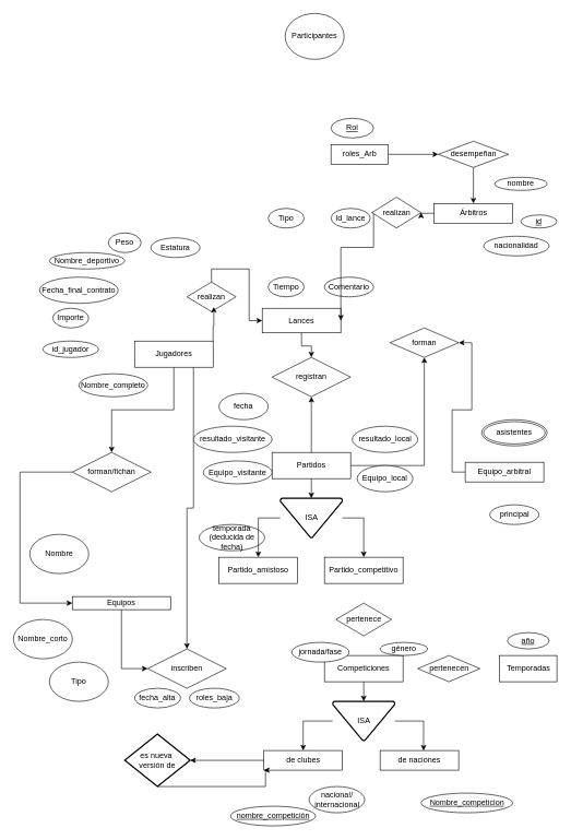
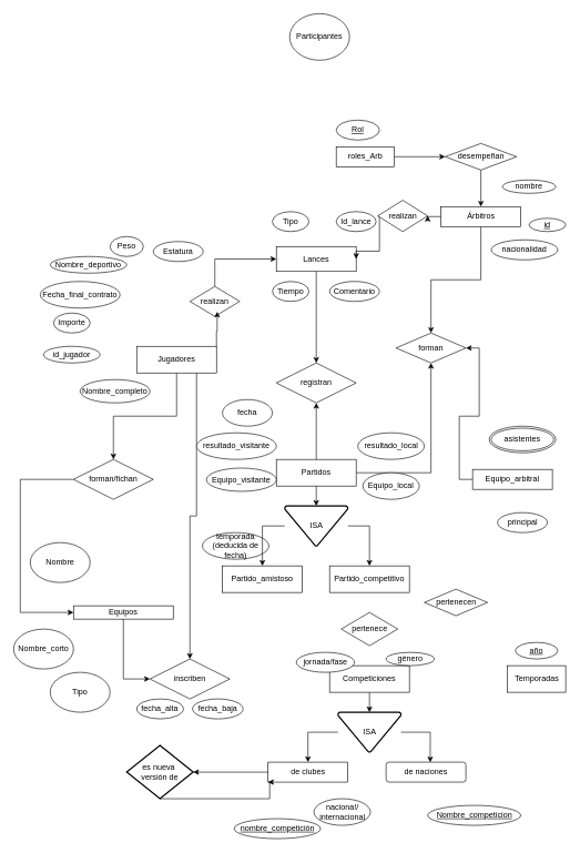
  <mxCell id="0" />
  <mxCell id="1" parent="0" />
  <mxCell id="2" style="edgeStyle=orthogonalEdgeStyle;rounded=0;orthogonalLoop=1;jettySize=auto;html=1;entryX=0.5;entryY=1;entryDx=0;entryDy=0;" edge="1" parent="1" source="3" target="52"><mxGeometry relative="1" as="geometry" /></mxCell>
  <mxCell id="3" value="Partidos" style="rounded=0;whiteSpace=wrap;html=1;" parent="1" vertex="1"><mxGeometry x="415" y="690" width="120" height="40" as="geometry" /></mxCell>
  <mxCell id="4" value="Equipos" style="rounded=0;whiteSpace=wrap;html=1;" parent="1" vertex="1"><mxGeometry x="110" y="910" width="150" height="20" as="geometry" /></mxCell>
  <mxCell id="5" value="Equipo_local" style="ellipse;whiteSpace=wrap;html=1;" parent="1" vertex="1"><mxGeometry x="545" y="710" width="85" height="40" as="geometry" /></mxCell>
  <mxCell id="6" value="Equipo_visitante" style="ellipse;whiteSpace=wrap;html=1;" parent="1" vertex="1"><mxGeometry x="310" y="703" width="105" height="35" as="geometry" /></mxCell>
  <mxCell id="7" value="Nombre" style="ellipse;whiteSpace=wrap;html=1;" parent="1" vertex="1"><mxGeometry x="45" y="815" width="90" height="60" as="geometry" /></mxCell>
  <mxCell id="8" value="Nombre_corto" style="ellipse;whiteSpace=wrap;html=1;" parent="1" vertex="1"><mxGeometry y="945" width="90" height="60" as="geometry" x="20" /></mxCell>
  <mxCell id="9" value="Tipo" style="ellipse;whiteSpace=wrap;html=1;" parent="1" vertex="1"><mxGeometry x="75" y="1010" width="90" height="60" as="geometry" /></mxCell>
  <mxCell id="10" value="Competiciones" style="rounded=0;whiteSpace=wrap;html=1;" parent="1" vertex="1"><mxGeometry x="495" y="1000" width="120" height="40" as="geometry" /></mxCell>
  <mxCell id="11" value="Temporadas" style="rounded=0;whiteSpace=wrap;html=1;" parent="1" vertex="1"><mxGeometry x="762.5" y="1000" width="87.5" height="40" as="geometry" /></mxCell>
  <mxCell id="12" value="Participantes" style="ellipse;whiteSpace=wrap;html=1;" parent="1" vertex="1"><mxGeometry x="435" y="20" width="90" height="70" as="geometry" /></mxCell>
+ <mxCell id="13" style="edgeStyle=orthogonalEdgeStyle;rounded=0;orthogonalLoop=1;jettySize=auto;html=1;exitX=0.5;exitY=1;exitDx=0;exitDy=0;entryX=0.5;entryY=0;entryDx=0;entryDy=0;" edge="1" parent="1" source="15" target="52"><mxGeometry relative="1" as="geometry" /></mxCell>
  <mxCell id="14" style="edgeStyle=orthogonalEdgeStyle;rounded=0;orthogonalLoop=1;jettySize=auto;html=1;exitX=0;exitY=0.5;exitDx=0;exitDy=0;entryX=1;entryY=0.5;entryDx=0;entryDy=0;" edge="1" parent="1" source="15" target="77"><mxGeometry relative="1" as="geometry" /></mxCell>
  <mxCell id="15" value="Árbitros" style="rounded=0;whiteSpace=wrap;html=1;" parent="1" vertex="1"><mxGeometry x="662.5" y="310" width="120" height="30" as="geometry" /></mxCell>
  <mxCell id="16" style="edgeStyle=orthogonalEdgeStyle;rounded=0;orthogonalLoop=1;jettySize=auto;html=1;exitX=0;exitY=0.5;exitDx=0;exitDy=0;entryX=1;entryY=0.5;entryDx=0;entryDy=0;" edge="1" parent="1" source="17" target="52"><mxGeometry relative="1" as="geometry" /></mxCell>
  <mxCell id="17" value="Equipo_arbitral" style="rounded=0;whiteSpace=wrap;html=1;" parent="1" vertex="1"><mxGeometry x="710" y="705" width="120" height="30" as="geometry" /></mxCell>
  <mxCell id="18" style="edgeStyle=orthogonalEdgeStyle;rounded=0;orthogonalLoop=1;jettySize=auto;html=1;exitX=0.5;exitY=1;exitDx=0;exitDy=0;entryX=0.5;entryY=0;entryDx=0;entryDy=0;" edge="1" parent="1" source="20" target="51"><mxGeometry relative="1" as="geometry" /></mxCell>
  <mxCell id="19" style="edgeStyle=orthogonalEdgeStyle;rounded=0;orthogonalLoop=1;jettySize=auto;html=1;exitX=0.75;exitY=1;exitDx=0;exitDy=0;entryX=0.5;entryY=0;entryDx=0;entryDy=0;" edge="1" parent="1" source="20" target="60"><mxGeometry relative="1" as="geometry" /></mxCell>
  <mxCell id="20" value="Jugadores" style="rounded=0;whiteSpace=wrap;html=1;" parent="1" vertex="1"><mxGeometry x="205" y="520" width="120" height="40" as="geometry" /></mxCell>
  <mxCell id="21" value="Nombre_completo" style="ellipse;whiteSpace=wrap;html=1;" parent="1" vertex="1"><mxGeometry x="120" y="570" width="105" height="35" as="geometry" /></mxCell>
  <mxCell id="22" value="Nombre_deportivo" style="ellipse;whiteSpace=wrap;html=1;" parent="1" vertex="1"><mxGeometry x="75" y="385" width="115" height="25" as="geometry" /></mxCell>
  <mxCell id="23" value="id_jugador" style="ellipse;whiteSpace=wrap;html=1;" parent="1" vertex="1"><mxGeometry x="65" y="520" width="85" height="25" as="geometry" /></mxCell>
  <mxCell id="24" value="Peso" style="ellipse;whiteSpace=wrap;html=1;" parent="1" vertex="1"><mxGeometry x="165" y="355" width="50" height="30" as="geometry" /></mxCell>
  <mxCell id="25" value="Estatura" style="ellipse;whiteSpace=wrap;html=1;" parent="1" vertex="1"><mxGeometry x="230" y="362.5" width="75" height="30" as="geometry" /></mxCell>
  <mxCell id="26" value="Fecha_final_contrato" style="ellipse;whiteSpace=wrap;html=1;" parent="1" vertex="1"><mxGeometry x="60" y="422.5" width="120" height="40" as="geometry" /></mxCell>
  <mxCell id="27" value="Importe" style="ellipse;whiteSpace=wrap;html=1;" parent="1" vertex="1"><mxGeometry x="80" y="470" width="55" height="30" as="geometry" /></mxCell>
  <mxCell id="28" style="edgeStyle=orthogonalEdgeStyle;rounded=0;orthogonalLoop=1;jettySize=auto;html=1;exitX=0.5;exitY=1;exitDx=0;exitDy=0;entryX=0.5;entryY=0;entryDx=0;entryDy=0;" edge="1" parent="1" source="29" target="74"><mxGeometry relative="1" as="geometry" /></mxCell>
- <mxCell id="29" value="Lances" style="rounded=0;whiteSpace=wrap;html=1;" parent="1" vertex="1"><mxGeometry x="400" y="470" width="120" height="37.5" as="geometry" /></mxCell>
+ <mxCell id="29" value="Lances" style="rounded=0;whiteSpace=wrap;html=1;" parent="1" vertex="1"><mxGeometry x="415" y="370" width="120" height="37.5" as="geometry" /></mxCell>
  <mxCell id="30" value="Tipo" style="ellipse;whiteSpace=wrap;html=1;" parent="1" vertex="1"><mxGeometry x="409" y="317.5" width="55" height="30" as="geometry" /></mxCell>
  <mxCell id="31" value="Tiempo" style="ellipse;whiteSpace=wrap;html=1;" parent="1" vertex="1"><mxGeometry x="409" y="422.5" width="55" height="30" as="geometry" /></mxCell>
  <mxCell id="32" value="Id_lance" style="ellipse;whiteSpace=wrap;html=1;" parent="1" vertex="1"><mxGeometry x="505" y="317.5" width="60" height="30" as="geometry" /></mxCell>
  <mxCell id="33" value="Comentario" style="ellipse;whiteSpace=wrap;html=1;" parent="1" vertex="1"><mxGeometry x="495" y="422.5" width="75" height="30" as="geometry" /></mxCell>
  <mxCell id="34" value="fecha" style="ellipse;whiteSpace=wrap;html=1;" parent="1" vertex="1"><mxGeometry x="334" y="600" width="75" height="40" as="geometry" /></mxCell>
  <mxCell id="35" value="resultado_local" style="ellipse;whiteSpace=wrap;html=1;" parent="1" vertex="1"><mxGeometry x="537.5" y="650" width="100" height="40" as="geometry" /></mxCell>
  <mxCell id="36" value="jornada/fase" style="ellipse;whiteSpace=wrap;html=1;" parent="1" vertex="1"><mxGeometry x="445" y="980" width="87.5" height="30" as="geometry" /></mxCell>
  <mxCell id="37" value="resultado_visitante" style="ellipse;whiteSpace=wrap;html=1;" parent="1" vertex="1"><mxGeometry x="295" y="650" width="120" height="40" as="geometry" /></mxCell>
  <mxCell id="38" value="Partido_competitivo" style="rounded=0;whiteSpace=wrap;html=1;" parent="1" vertex="1"><mxGeometry x="495" y="850" width="120" height="40" as="geometry" /></mxCell>
  <mxCell id="39" value="Partido_amistoso" style="rounded=0;whiteSpace=wrap;html=1;" parent="1" vertex="1"><mxGeometry x="334" y="850" width="120" height="40" as="geometry" /></mxCell>
  <mxCell id="40" style="edgeStyle=orthogonalEdgeStyle;rounded=0;orthogonalLoop=1;jettySize=auto;html=1;exitX=0;exitY=0.5;exitDx=0;exitDy=0;exitPerimeter=0;entryX=0.5;entryY=0;entryDx=0;entryDy=0;" edge="1" parent="1" source="41" target="44"><mxGeometry relative="1" as="geometry" /></mxCell>
  <mxCell id="41" value="ISA" style="strokeWidth=2;html=1;shape=mxgraph.flowchart.merge_or_storage;whiteSpace=wrap;" vertex="1" parent="1"><mxGeometry x="507.5" y="1070" width="95" height="60" as="geometry" /></mxCell>
  <mxCell id="42" value="género" style="ellipse;whiteSpace=wrap;html=1;" vertex="1" parent="1"><mxGeometry x="580" y="980" width="72.5" height="20" as="geometry" /></mxCell>
- <mxCell id="43" value="de naciones" style="rounded=0;whiteSpace=wrap;html=1;" vertex="1" parent="1"><mxGeometry x="580" y="1145" width="120" height="30" as="geometry" /></mxCell>
+ <mxCell id="43" value="de naciones" style="whiteSpace=wrap;html=1;rounded=1;" vertex="1" parent="1"><mxGeometry x="580" y="1145" width="120" height="30" as="geometry" /></mxCell>
  <mxCell id="44" value="de clubes" style="rounded=0;whiteSpace=wrap;html=1;" vertex="1" parent="1"><mxGeometry x="402.5" y="1145" width="120" height="30" as="geometry" /></mxCell>
  <mxCell id="45" value="naciona!/&lt;div&gt;internacional&lt;/div&gt;" style="ellipse;whiteSpace=wrap;html=1;" vertex="1" parent="1"><mxGeometry x="471.5" y="1200" width="85" height="40" as="geometry" /></mxCell>
  <mxCell id="46" style="edgeStyle=orthogonalEdgeStyle;rounded=0;orthogonalLoop=1;jettySize=auto;html=1;exitX=0.5;exitY=1;exitDx=0;exitDy=0;exitPerimeter=0;entryX=0;entryY=1;entryDx=0;entryDy=0;" edge="1" parent="1" source="47" target="44"><mxGeometry relative="1" as="geometry"><Array as="points"><mxPoint x="405" y="1200" /></Array></mxGeometry></mxCell>
  <mxCell id="47" value="es nueva&amp;nbsp;&lt;div&gt;versión de&lt;/div&gt;" style="strokeWidth=2;html=1;shape=mxgraph.flowchart.decision;whiteSpace=wrap;" vertex="1" parent="1"><mxGeometry x="190" y="1120" width="100" height="80" as="geometry" /></mxCell>
  <mxCell id="48" style="edgeStyle=orthogonalEdgeStyle;rounded=0;orthogonalLoop=1;jettySize=auto;html=1;exitX=0;exitY=0.5;exitDx=0;exitDy=0;entryX=1;entryY=0.5;entryDx=0;entryDy=0;entryPerimeter=0;" edge="1" parent="1" source="44" target="47"><mxGeometry relative="1" as="geometry" /></mxCell>
  <mxCell id="49" value="temporada&lt;div&gt;(deducida de fecha)&lt;/div&gt;" style="ellipse;whiteSpace=wrap;html=1;" vertex="1" parent="1"><mxGeometry x="303.75" y="800" width="100" height="40" as="geometry" /></mxCell>
  <mxCell id="50" style="edgeStyle=orthogonalEdgeStyle;rounded=0;orthogonalLoop=1;jettySize=auto;html=1;exitX=0;exitY=0.5;exitDx=0;exitDy=0;entryX=0;entryY=0.5;entryDx=0;entryDy=0;" edge="1" parent="1" source="51" target="4"><mxGeometry relative="1" as="geometry"><Array as="points"><mxPoint x="105" y="720" /><mxPoint x="30" y="720" /><mxPoint x="30" y="915" /></Array></mxGeometry></mxCell>
  <mxCell id="51" value="forman/fichan" style="shape=rhombus;perimeter=rhombusPerimeter;whiteSpace=wrap;html=1;align=center;" vertex="1" parent="1"><mxGeometry x="110" y="690" width="120" height="60" as="geometry" /></mxCell>
  <mxCell id="52" value="forman" style="shape=rhombus;perimeter=rhombusPerimeter;whiteSpace=wrap;html=1;align=center;" vertex="1" parent="1"><mxGeometry x="595" y="500" width="105" height="45" as="geometry" /></mxCell>
  <mxCell id="53" style="edgeStyle=orthogonalEdgeStyle;rounded=0;orthogonalLoop=1;jettySize=auto;html=1;exitX=0.5;exitY=0;exitDx=0;exitDy=0;entryX=0;entryY=0.5;entryDx=0;entryDy=0;" edge="1" parent="1" source="54" target="29"><mxGeometry relative="1" as="geometry" /></mxCell>
  <mxCell id="54" value="realizan" style="shape=rhombus;perimeter=rhombusPerimeter;whiteSpace=wrap;html=1;align=center;" vertex="1" parent="1"><mxGeometry x="285" y="430" width="75" height="45" as="geometry" /></mxCell>
  <mxCell id="55" value="principal" style="ellipse;whiteSpace=wrap;html=1;" vertex="1" parent="1"><mxGeometry x="747.5" y="770" width="75" height="30" as="geometry" /></mxCell>
  <mxCell id="56" value="asistentes" style="ellipse;shape=doubleEllipse;margin=3;whiteSpace=wrap;html=1;align=center;" vertex="1" parent="1"><mxGeometry x="735" y="640" width="100" height="40" as="geometry" /></mxCell>
  <mxCell id="57" style="edgeStyle=orthogonalEdgeStyle;rounded=0;orthogonalLoop=1;jettySize=auto;html=1;exitX=1;exitY=0.5;exitDx=0;exitDy=0;entryX=0;entryY=0.5;entryDx=0;entryDy=0;" edge="1" parent="1" source="58" target="63"><mxGeometry relative="1" as="geometry" /></mxCell>
  <mxCell id="58" value="roles_Arb" style="whiteSpace=wrap;html=1;align=center;" vertex="1" parent="1"><mxGeometry x="505" y="220" width="87.5" height="30" as="geometry" /></mxCell>
  <mxCell id="59" value="Rol" style="ellipse;whiteSpace=wrap;html=1;align=center;fontStyle=4;" vertex="1" parent="1"><mxGeometry x="505" y="180" width="65" height="30" as="geometry" /></mxCell>
  <mxCell id="60" value="inscriben" style="shape=rhombus;perimeter=rhombusPerimeter;whiteSpace=wrap;html=1;align=center;" vertex="1" parent="1"><mxGeometry x="225" y="990" width="120" height="60" as="geometry" /></mxCell>
  <mxCell id="61" style="edgeStyle=orthogonalEdgeStyle;rounded=0;orthogonalLoop=1;jettySize=auto;html=1;exitX=0.5;exitY=1;exitDx=0;exitDy=0;entryX=0;entryY=0.5;entryDx=0;entryDy=0;" edge="1" parent="1" source="4" target="60"><mxGeometry relative="1" as="geometry" /></mxCell>
  <mxCell id="62" style="edgeStyle=orthogonalEdgeStyle;rounded=0;orthogonalLoop=1;jettySize=auto;html=1;exitX=0.5;exitY=1;exitDx=0;exitDy=0;entryX=0.5;entryY=0;entryDx=0;entryDy=0;" edge="1" parent="1" source="63" target="15"><mxGeometry relative="1" as="geometry"><mxPoint x="721" y="300" as="targetPoint" /></mxGeometry></mxCell>
  <mxCell id="63" value="desempeñan" style="shape=rhombus;perimeter=rhombusPerimeter;whiteSpace=wrap;html=1;align=center;" vertex="1" parent="1"><mxGeometry x="668.75" y="215" width="107.5" height="40" as="geometry" /></mxCell>
- <mxCell id="64" value="pertenecen" style="shape=rhombus;perimeter=rhombusPerimeter;whiteSpace=wrap;html=1;align=center;" vertex="1" parent="1"><mxGeometry x="637.5" y="1000" width="95" height="40" as="geometry" /></mxCell>
+ <mxCell id="64" value="pertenecen" style="shape=rhombus;perimeter=rhombusPerimeter;whiteSpace=wrap;html=1;align=center;" vertex="1" parent="1"><mxGeometry x="637.5" y="885" width="95" height="40" as="geometry" /></mxCell>
  <mxCell id="65" value="año" style="ellipse;whiteSpace=wrap;html=1;align=center;fontStyle=4;" vertex="1" parent="1"><mxGeometry x="774.38" y="965" width="63.75" height="25" as="geometry" /></mxCell>
  <mxCell id="66" value="pertenece" style="shape=rhombus;perimeter=rhombusPerimeter;whiteSpace=wrap;html=1;align=center;" vertex="1" parent="1"><mxGeometry x="512.5" y="920" width="85" height="50" as="geometry" /></mxCell>
  <mxCell id="67" value="nombre_competición" style="ellipse;whiteSpace=wrap;html=1;align=center;fontStyle=4;" vertex="1" parent="1"><mxGeometry x="351.5" y="1230" width="130" height="30" as="geometry" /></mxCell>
  <mxCell id="68" value="Nombre_competicion" style="ellipse;whiteSpace=wrap;html=1;align=center;fontStyle=4;" vertex="1" parent="1"><mxGeometry x="642.5" y="1210" width="140" height="30" as="geometry" /></mxCell>
  <mxCell id="69" value="nacionalidad" style="ellipse;whiteSpace=wrap;html=1;align=center;" vertex="1" parent="1"><mxGeometry x="738.13" y="360" width="100" height="30" as="geometry" /></mxCell>
  <mxCell id="70" value="id" style="ellipse;whiteSpace=wrap;html=1;align=center;fontStyle=4;" vertex="1" parent="1"><mxGeometry x="795" y="327.5" width="55" height="20" as="geometry" /></mxCell>
  <mxCell id="71" value="nombre" style="ellipse;whiteSpace=wrap;html=1;align=center;" vertex="1" parent="1"><mxGeometry x="755" y="270" width="80" height="20" as="geometry" /></mxCell>
  <mxCell id="72" value="fecha_alta" style="ellipse;whiteSpace=wrap;html=1;align=center;" vertex="1" parent="1"><mxGeometry x="205.25" y="1050" width="70" height="30" as="geometry" /></mxCell>
- <mxCell id="73" value="roles_baja" style="ellipse;whiteSpace=wrap;html=1;align=center;" vertex="1" parent="1"><mxGeometry x="289" y="1050" width="76" height="30" as="geometry" /></mxCell>
+ <mxCell id="73" value="fecha_baja" style="ellipse;whiteSpace=wrap;html=1;align=center;" vertex="1" parent="1"><mxGeometry x="289" y="1050" width="76" height="30" as="geometry" /></mxCell>
  <mxCell id="74" value="registran" style="shape=rhombus;perimeter=rhombusPerimeter;whiteSpace=wrap;html=1;align=center;" vertex="1" parent="1"><mxGeometry x="415" y="545" width="120" height="60" as="geometry" /></mxCell>
  <mxCell id="75" style="edgeStyle=orthogonalEdgeStyle;rounded=0;orthogonalLoop=1;jettySize=auto;html=1;exitX=0.5;exitY=0;exitDx=0;exitDy=0;entryX=0.5;entryY=1;entryDx=0;entryDy=0;" edge="1" parent="1" source="3" target="74"><mxGeometry relative="1" as="geometry" /></mxCell>
  <mxCell id="76" style="edgeStyle=orthogonalEdgeStyle;rounded=0;orthogonalLoop=1;jettySize=auto;html=1;exitX=0;exitY=0.5;exitDx=0;exitDy=0;entryX=1;entryY=0.5;entryDx=0;entryDy=0;" edge="1" parent="1" source="77" target="29"><mxGeometry relative="1" as="geometry"><Array as="points"><mxPoint x="570" y="324" /><mxPoint x="570" y="377" /></Array></mxGeometry></mxCell>
  <mxCell id="77" value="realizan" style="shape=rhombus;perimeter=rhombusPerimeter;whiteSpace=wrap;html=1;align=center;" vertex="1" parent="1"><mxGeometry x="567.5" y="300.5" width="75" height="47" as="geometry" /></mxCell>
  <mxCell id="78" style="edgeStyle=orthogonalEdgeStyle;rounded=0;orthogonalLoop=1;jettySize=auto;html=1;exitX=1;exitY=0;exitDx=0;exitDy=0;entryX=0.547;entryY=0.843;entryDx=0;entryDy=0;entryPerimeter=0;" edge="1" parent="1" source="20" target="54"><mxGeometry relative="1" as="geometry" /></mxCell>
  <mxCell id="79" style="edgeStyle=orthogonalEdgeStyle;rounded=0;orthogonalLoop=1;jettySize=auto;html=1;exitX=1;exitY=0.5;exitDx=0;exitDy=0;exitPerimeter=0;entryX=0.553;entryY=0.01;entryDx=0;entryDy=0;entryPerimeter=0;" edge="1" parent="1" source="41" target="43"><mxGeometry relative="1" as="geometry" /></mxCell>
  <mxCell id="80" style="edgeStyle=orthogonalEdgeStyle;rounded=0;orthogonalLoop=1;jettySize=auto;html=1;exitX=1;exitY=0.5;exitDx=0;exitDy=0;exitPerimeter=0;entryX=0.5;entryY=0;entryDx=0;entryDy=0;" edge="1" parent="1" source="82" target="38"><mxGeometry relative="1" as="geometry"><mxPoint x="550" y="830" as="targetPoint" /></mxGeometry></mxCell>
  <mxCell id="81" style="edgeStyle=orthogonalEdgeStyle;rounded=0;orthogonalLoop=1;jettySize=auto;html=1;exitX=0;exitY=0.5;exitDx=0;exitDy=0;exitPerimeter=0;entryX=0.5;entryY=0;entryDx=0;entryDy=0;" edge="1" parent="1" source="82" target="39"><mxGeometry relative="1" as="geometry" /></mxCell>
  <mxCell id="82" value="ISA" style="strokeWidth=2;html=1;shape=mxgraph.flowchart.merge_or_storage;whiteSpace=wrap;" vertex="1" parent="1"><mxGeometry x="427.5" y="760" width="95" height="60" as="geometry" /></mxCell>
  <mxCell id="83" style="edgeStyle=orthogonalEdgeStyle;rounded=0;orthogonalLoop=1;jettySize=auto;html=1;exitX=0.5;exitY=1;exitDx=0;exitDy=0;entryX=0.5;entryY=0;entryDx=0;entryDy=0;entryPerimeter=0;" edge="1" parent="1" source="3" target="82"><mxGeometry relative="1" as="geometry" /></mxCell>
  <mxCell id="84" style="edgeStyle=orthogonalEdgeStyle;rounded=0;orthogonalLoop=1;jettySize=auto;html=1;exitX=0.5;exitY=1;exitDx=0;exitDy=0;entryX=0.5;entryY=0;entryDx=0;entryDy=0;entryPerimeter=0;" edge="1" parent="1" source="10" target="41"><mxGeometry relative="1" as="geometry" /></mxCell>
